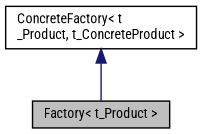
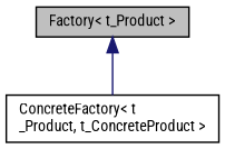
  digraph {
    fontname="Roboto Condensed"
    node [color=black fontname="Roboto Condensed" fontsize=10 shape=record style=filled]
    n1 [fillcolor=grey75 fontcolor=black height=0.2 label="Factory\< t_Product \>" width=0.4]
    n2 [fillcolor=white height=0.2 label="ConcreteFactory\< t\l_Product, t_ConcreteProduct \>" width=0.4]
-   n2 -> n1 [color=midnightblue dir=back fontname="Roboto Condensed" fontsize=10 labelfontname=Helvetica labelfontsize=10 style=solid]
+   n1 -> n2 [color=midnightblue dir=back fontname="Roboto Condensed" fontsize=10 labelfontname=Helvetica labelfontsize=10 style=solid]
  }
